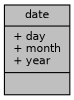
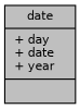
  digraph {
    fontname="DejaVu Sans"
-   n1 [color=black fillcolor=grey75 fontcolor=black fontname="DejaVu Sans" fontsize=10 height=0.2 label="{date\n|+ day\l+ month\l+ year\l|}" shape=record style=filled width=0.4]
+   n1 [color=black fillcolor=grey75 fontcolor=black fontname="DejaVu Sans" fontsize=10 height=0.2 label="{date\n|+ day\l+ date\l+ year\l|}" shape=record style=filled width=0.4]
  }
